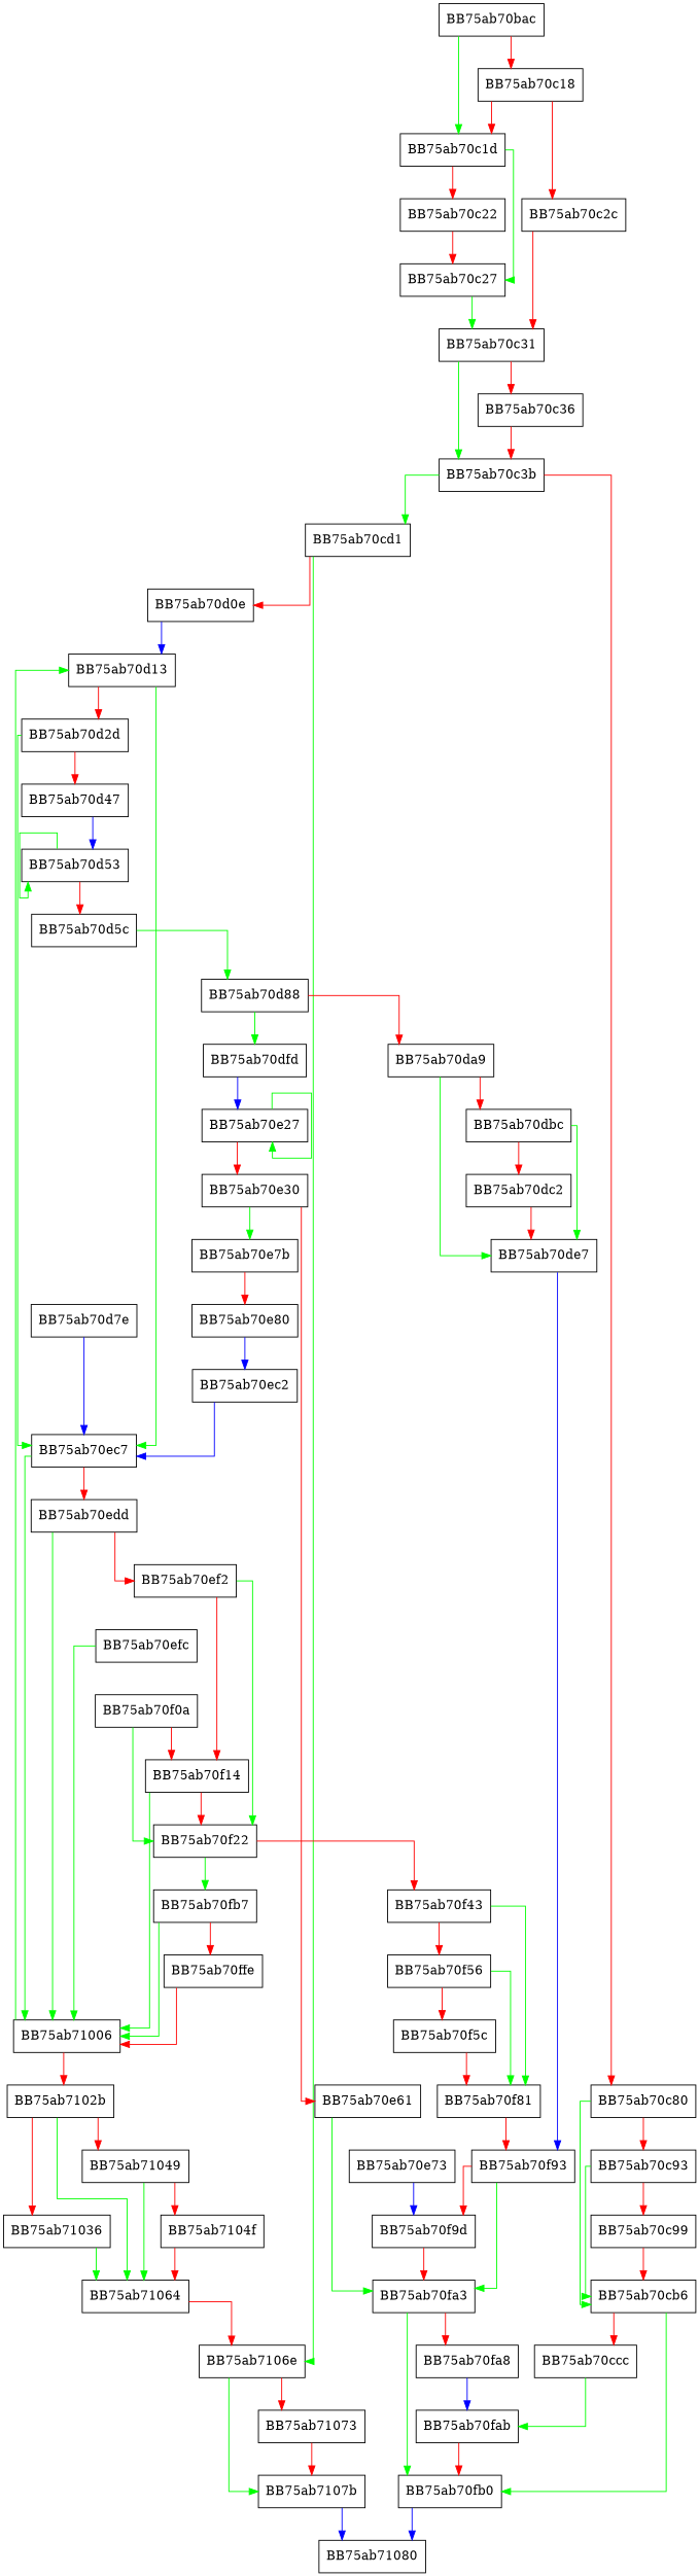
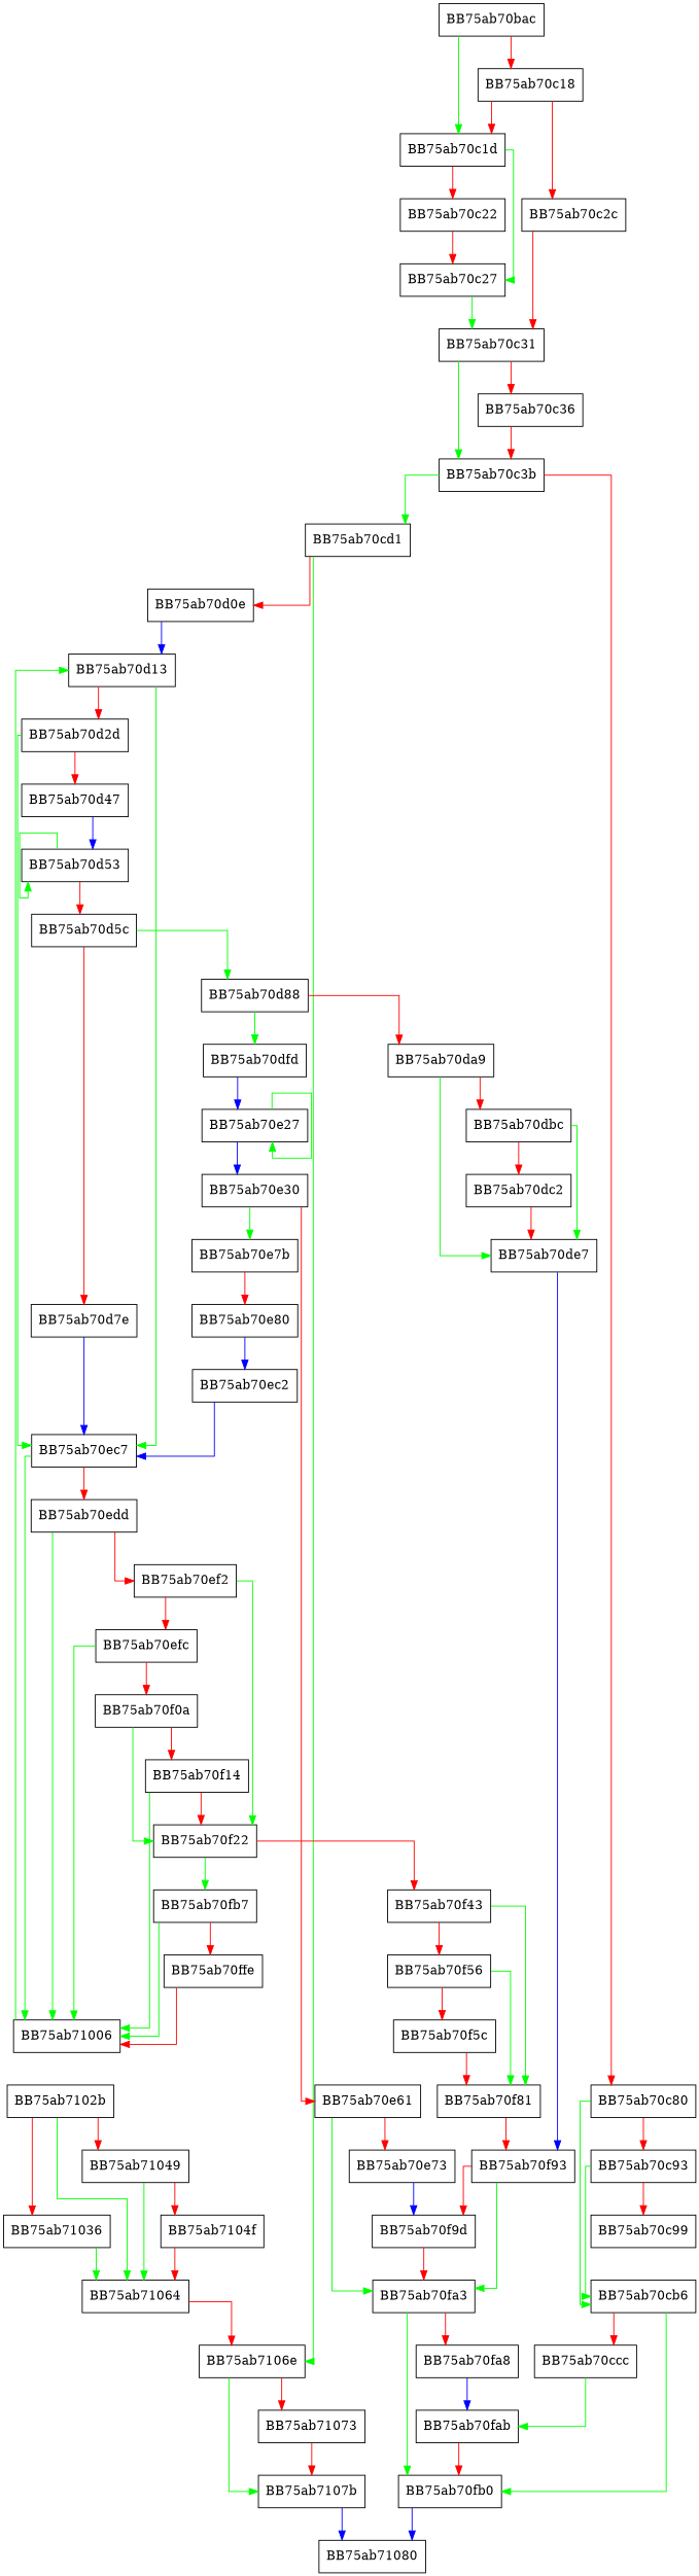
  digraph {
    splines=ortho
    node [shape=box]
    edge [color=red]
    BB75ab70bac
    BB75ab70c1d
    BB75ab70c18
    BB75ab70c27
    BB75ab70c22
    BB75ab70c2c
    BB75ab70c31
    BB75ab70c3b
    BB75ab70c36
    BB75ab70cd1
    BB75ab70c80
    BB75ab7106e
    BB75ab70d0e
    BB75ab70cb6
    BB75ab70c93
    BB75ab7107b
    BB75ab71073
    BB75ab70d13
    BB75ab70fb0
    BB75ab70ccc
    BB75ab70c99
    BB75ab71080
    BB75ab70fab
    BB75ab70ec7
    BB75ab70d2d
    BB75ab71006
    BB75ab70edd
    BB75ab70d47
    BB75ab7102b
    BB75ab70ef2
    BB75ab70d53
    BB75ab70d5c
    BB75ab70d88
    BB75ab70d7e
    BB75ab70dfd
    BB75ab70da9
    BB75ab70e27
    BB75ab70de7
    BB75ab70dbc
    BB75ab70e30
    BB75ab70f93
    BB75ab70dc2
    BB75ab70fa3
    BB75ab70f9d
    BB75ab70fa8
    BB75ab70e7b
    BB75ab70e61
    BB75ab70e80
    BB75ab70e73
    BB75ab70ec2
    BB75ab71064
    BB75ab71036
    BB75ab71049
    BB75ab70f22
    BB75ab70efc
    BB75ab70fb7
    BB75ab70f43
    BB75ab70f0a
    BB75ab70ffe
    BB75ab70f81
    BB75ab70f56
    BB75ab70f14
    BB75ab70f5c
    BB75ab7104f
    BB75ab70bac -> BB75ab70c1d [color=green]
    BB75ab70bac -> BB75ab70c18
    BB75ab70c1d -> BB75ab70c27 [color=green]
    BB75ab70c1d -> BB75ab70c22
    BB75ab70c18 -> BB75ab70c1d
    BB75ab70c18 -> BB75ab70c2c
    BB75ab70c27 -> BB75ab70c31 [color=green]
    BB75ab70c22 -> BB75ab70c27
    BB75ab70c2c -> BB75ab70c31
    BB75ab70c31 -> BB75ab70c3b [color=green]
    BB75ab70c31 -> BB75ab70c36
    BB75ab70c3b -> BB75ab70cd1 [color=green]
    BB75ab70c3b -> BB75ab70c80
    BB75ab70c36 -> BB75ab70c3b
    BB75ab70cd1 -> BB75ab7106e [color=green]
    BB75ab70cd1 -> BB75ab70d0e
    BB75ab70c80 -> BB75ab70cb6 [color=green]
    BB75ab70c80 -> BB75ab70c93
    BB75ab7106e -> BB75ab7107b [color=green]
    BB75ab7106e -> BB75ab71073
    BB75ab70d0e -> BB75ab70d13 [color=blue]
    BB75ab70cb6 -> BB75ab70fb0 [color=green]
    BB75ab70cb6 -> BB75ab70ccc
    BB75ab70c93 -> BB75ab70cb6 [color=green]
    BB75ab70c93 -> BB75ab70c99
    BB75ab7107b -> BB75ab71080 [color=blue]
    BB75ab71073 -> BB75ab7107b
    BB75ab70d13 -> BB75ab70ec7 [color=green]
    BB75ab70d13 -> BB75ab70d2d
    BB75ab70fb0 -> BB75ab71080 [color=blue]
    BB75ab70ccc -> BB75ab70fab [color=green]
-   BB75ab70c99 -> BB75ab70cb6
    BB75ab70fab -> BB75ab70fb0
    BB75ab70ec7 -> BB75ab71006 [color=green]
    BB75ab70ec7 -> BB75ab70edd
    BB75ab70d2d -> BB75ab70ec7 [color=green]
    BB75ab70d2d -> BB75ab70d47
    BB75ab71006 -> BB75ab70d13 [color=green]
-   BB75ab71006 -> BB75ab7102b
    BB75ab70edd -> BB75ab71006 [color=green]
    BB75ab70edd -> BB75ab70ef2
    BB75ab70d47 -> BB75ab70d53 [color=blue]
    BB75ab7102b -> BB75ab71064 [color=green]
    BB75ab7102b -> BB75ab71036
    BB75ab7102b -> BB75ab71049
    BB75ab70ef2 -> BB75ab70f22 [color=green]
-   BB75ab70ef2 -> BB75ab70f14
+   BB75ab70ef2 -> BB75ab70efc
    BB75ab70d53 -> BB75ab70d53 [color=green]
    BB75ab70d53 -> BB75ab70d5c
    BB75ab70d5c -> BB75ab70d88 [color=green]
+   BB75ab70d5c -> BB75ab70d7e
    BB75ab70d88 -> BB75ab70dfd [color=green]
    BB75ab70d88 -> BB75ab70da9
    BB75ab70d7e -> BB75ab70ec7 [color=blue]
    BB75ab70dfd -> BB75ab70e27 [color=blue]
    BB75ab70da9 -> BB75ab70de7 [color=green]
    BB75ab70da9 -> BB75ab70dbc
    BB75ab70e27 -> BB75ab70e27 [color=green]
-   BB75ab70e27 -> BB75ab70e30
+   BB75ab70e27 -> BB75ab70e30 [color=blue]
    BB75ab70de7 -> BB75ab70f93 [color=blue]
    BB75ab70dbc -> BB75ab70de7 [color=green]
    BB75ab70dbc -> BB75ab70dc2
    BB75ab70e30 -> BB75ab70e7b [color=green]
    BB75ab70e30 -> BB75ab70e61
    BB75ab70f93 -> BB75ab70fa3 [color=green]
    BB75ab70f93 -> BB75ab70f9d
    BB75ab70dc2 -> BB75ab70de7
    BB75ab70fa3 -> BB75ab70fb0 [color=green]
    BB75ab70fa3 -> BB75ab70fa8
    BB75ab70f9d -> BB75ab70fa3
    BB75ab70fa8 -> BB75ab70fab [color=blue]
    BB75ab70e7b -> BB75ab70e80
    BB75ab70e61 -> BB75ab70fa3 [color=green]
+   BB75ab70e61 -> BB75ab70e73
    BB75ab70e80 -> BB75ab70ec2 [color=blue]
    BB75ab70e73 -> BB75ab70f9d [color=blue]
    BB75ab70ec2 -> BB75ab70ec7 [color=blue]
    BB75ab71064 -> BB75ab7106e
    BB75ab71036 -> BB75ab71064 [color=green]
    BB75ab71049 -> BB75ab71064 [color=green]
    BB75ab71049 -> BB75ab7104f
    BB75ab70f22 -> BB75ab70fb7 [color=green]
    BB75ab70f22 -> BB75ab70f43
    BB75ab70efc -> BB75ab71006 [color=green]
+   BB75ab70efc -> BB75ab70f0a
    BB75ab70fb7 -> BB75ab71006 [color=green]
    BB75ab70fb7 -> BB75ab70ffe
    BB75ab70f43 -> BB75ab70f81 [color=green]
    BB75ab70f43 -> BB75ab70f56
    BB75ab70f0a -> BB75ab70f22 [color=green]
    BB75ab70f0a -> BB75ab70f14
    BB75ab70ffe -> BB75ab71006
    BB75ab70f81 -> BB75ab70f93
    BB75ab70f56 -> BB75ab70f81 [color=green]
    BB75ab70f56 -> BB75ab70f5c
    BB75ab70f14 -> BB75ab71006 [color=green]
    BB75ab70f14 -> BB75ab70f22
    BB75ab70f5c -> BB75ab70f81
    BB75ab7104f -> BB75ab71064
  }
